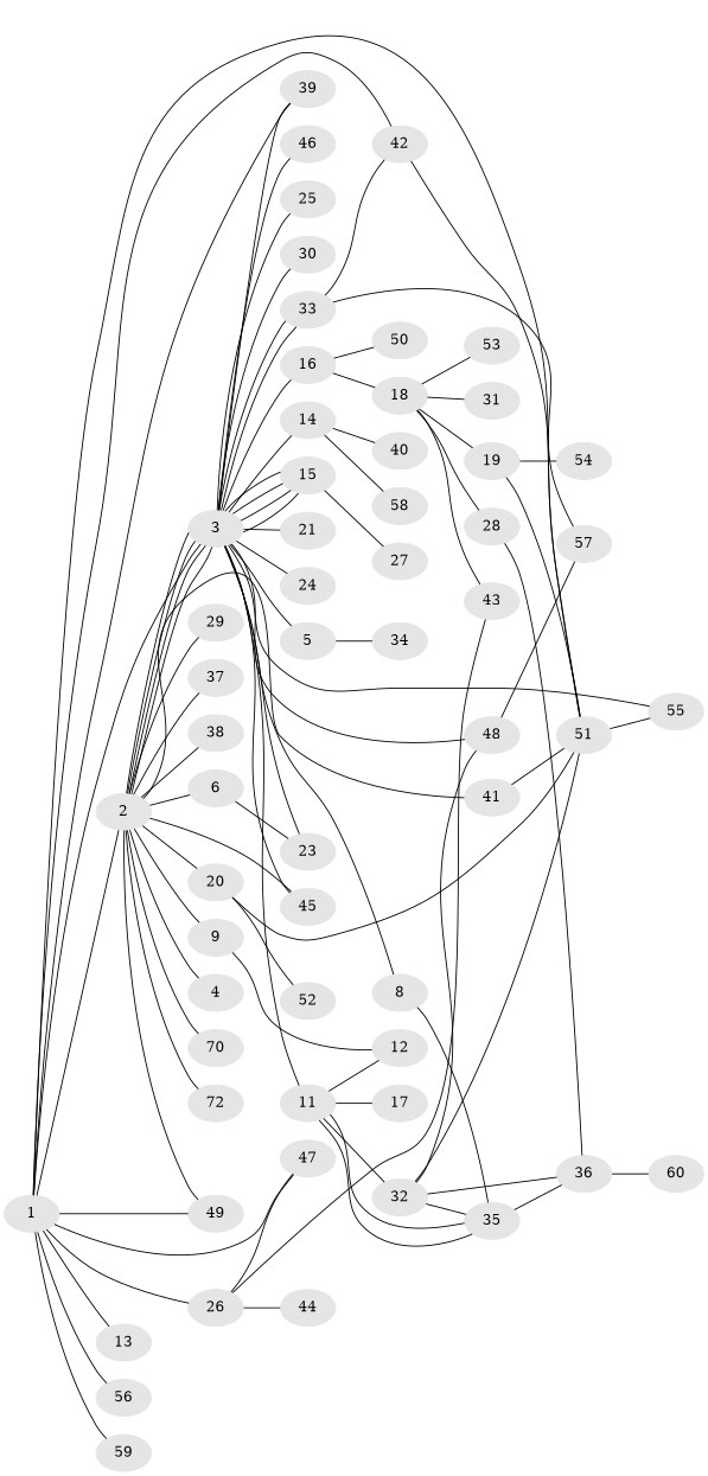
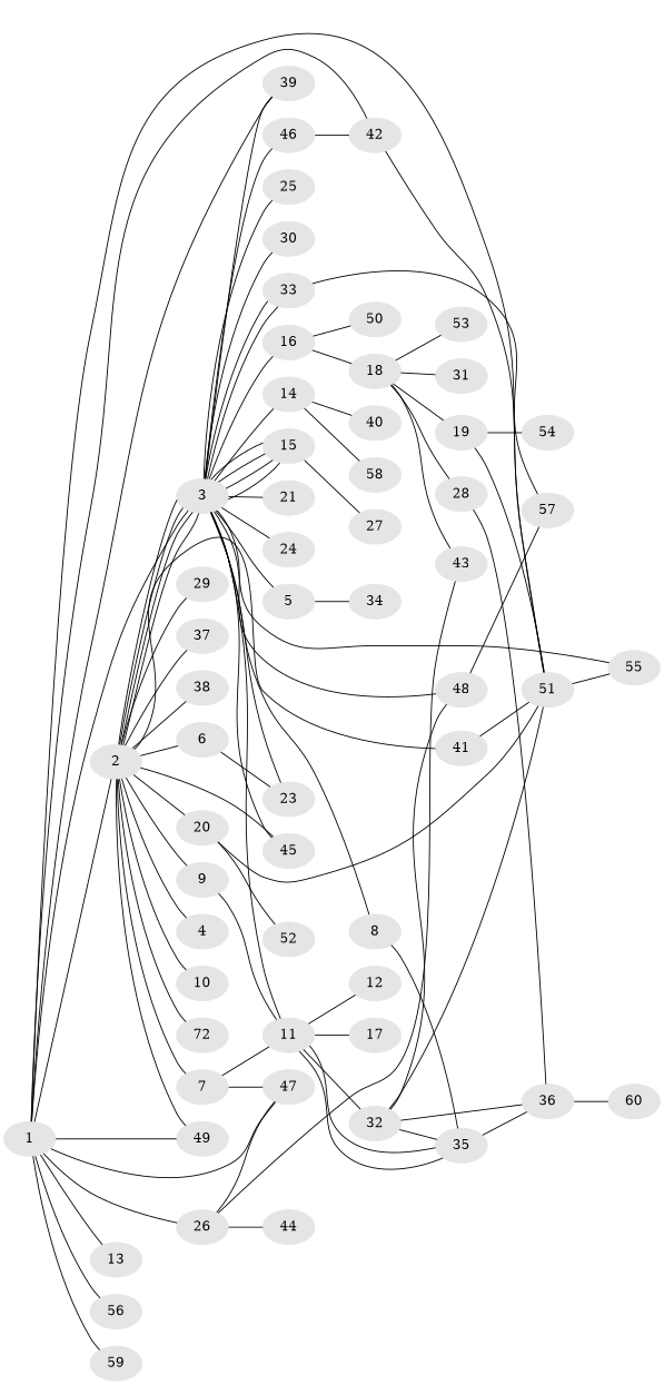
  graph {
    rankdir=LR
    node [color=gray90 style=filled]
    1
    2
    3
    13
    26
    39
    42
    47
    49
    51
    56
    59
    4
    6
+   7
    9
-   10 [label=70]
+   10
    20
    n19 [label=72]
    29
    37
    38
    41
    45
    5
    8
    11
    14
    15
    16
    21
    23
    24
    25
    30
    33
    46
    48
    55
    43
    44
    52
    34
    35
    12
    17
    32
    40
    58
    27
    18
    50
    57
    36
    19
    28
    31
    53
    54
    60
    1 -- 2
    1 -- 3
    1 -- 13
    1 -- 26
    1 -- 39
    1 -- 42
    1 -- 47
    1 -- 49
    1 -- 51
    1 -- 56
    1 -- 59
    2 -- 3
    2 -- 3
    2 -- 3
    2 -- 3
    2 -- 49
    2 -- 4
    2 -- 6
+   2 -- 7
    2 -- 9
    2 -- 10
    2 -- 20
    2 -- n19
    2 -- 29
    2 -- 37
    2 -- 38
    2 -- 41
    2 -- 45
    3 -- 39
    3 -- 45
    3 -- 5
    3 -- 8
    3 -- 11
    3 -- 14
    3 -- 15
    3 -- 15
    3 -- 15
    3 -- 15
    3 -- 16
    3 -- 21
    3 -- 23
    3 -- 24
    3 -- 25
    3 -- 30
    3 -- 33
    3 -- 33
    3 -- 46
    3 -- 48
    3 -- 55
    26 -- 47
    26 -- 43
    26 -- 44
    42 -- 51
    51 -- 55
    6 -- 23
-   9 -- 12
+   7 -- 47
+   7 -- 11
+   9 -- 11
    20 -- 51
    20 -- 52
    41 -- 51
    5 -- 34
    8 -- 35
    11 -- 35
    11 -- 35
    11 -- 12
    11 -- 17
    11 -- 32
    14 -- 40
    14 -- 58
    15 -- 27
    16 -- 18
    16 -- 50
-   33 -- 42
+   46 -- 42
    33 -- 57
    48 -- 57
    35 -- 36
    32 -- 51
    32 -- 48
    32 -- 35
    32 -- 36
    18 -- 43
    18 -- 19
    18 -- 28
    18 -- 31
    18 -- 53
    36 -- 60
    19 -- 51
    19 -- 54
    28 -- 36
  }
